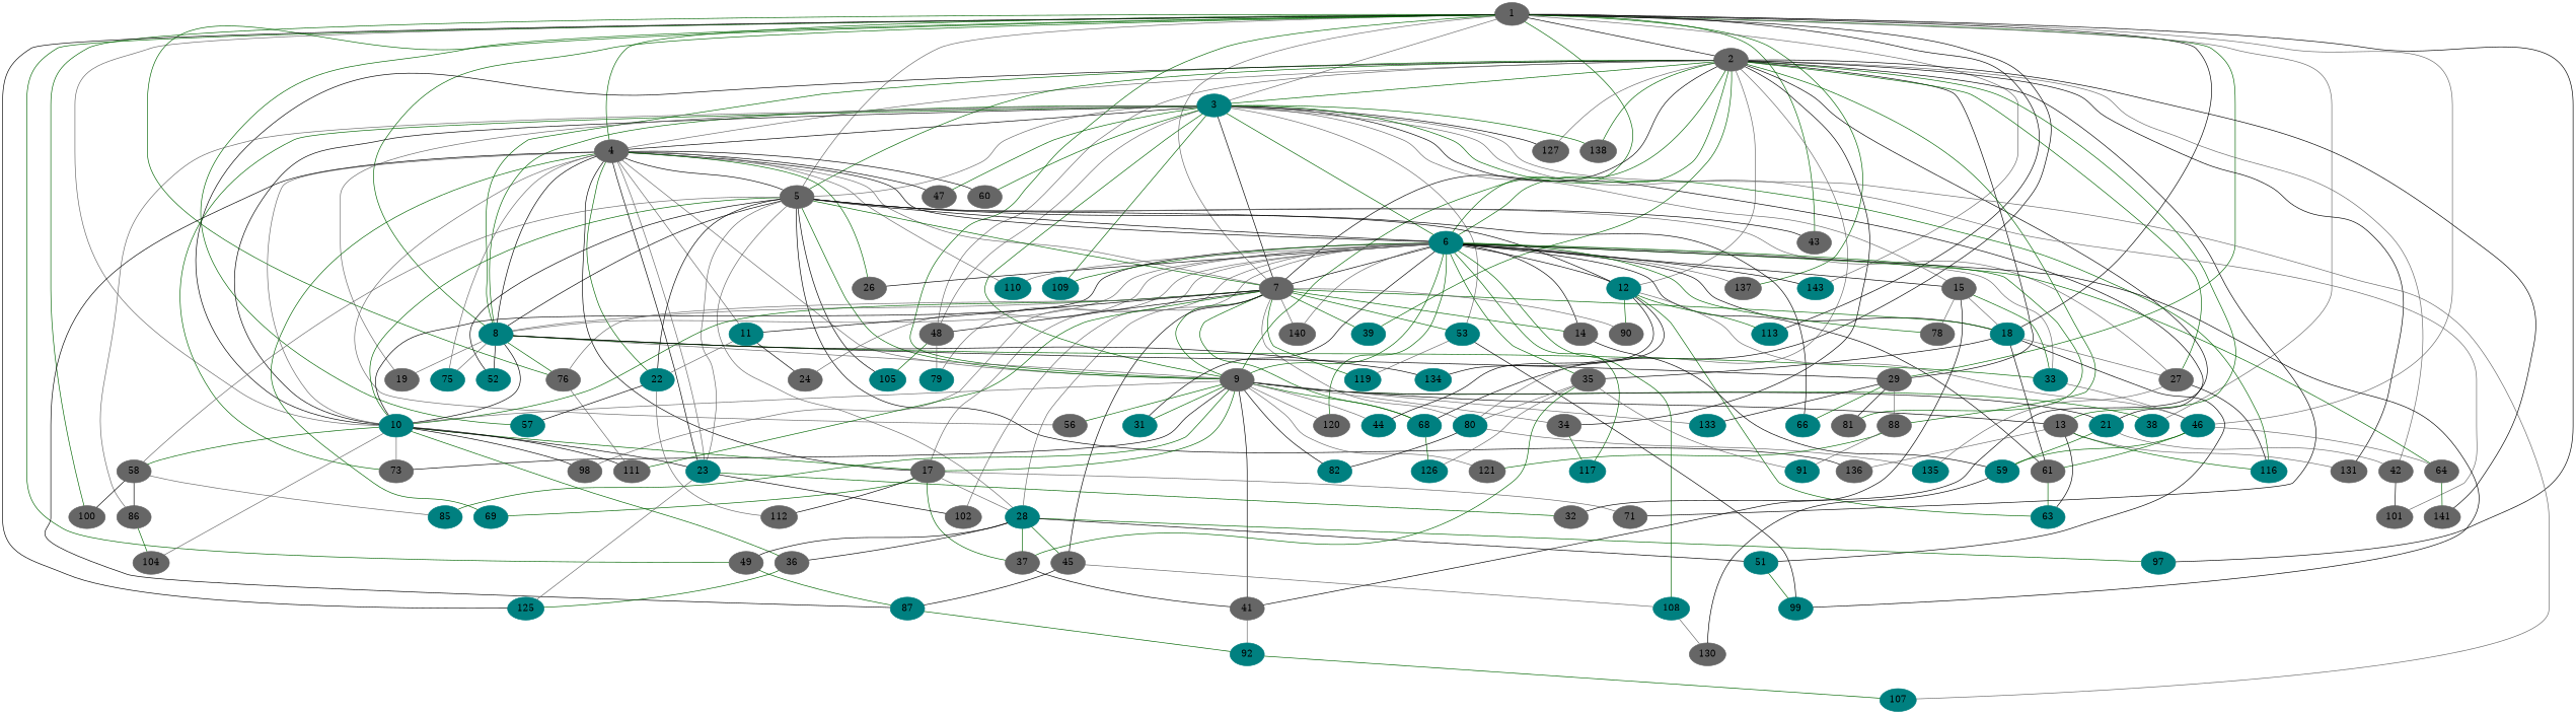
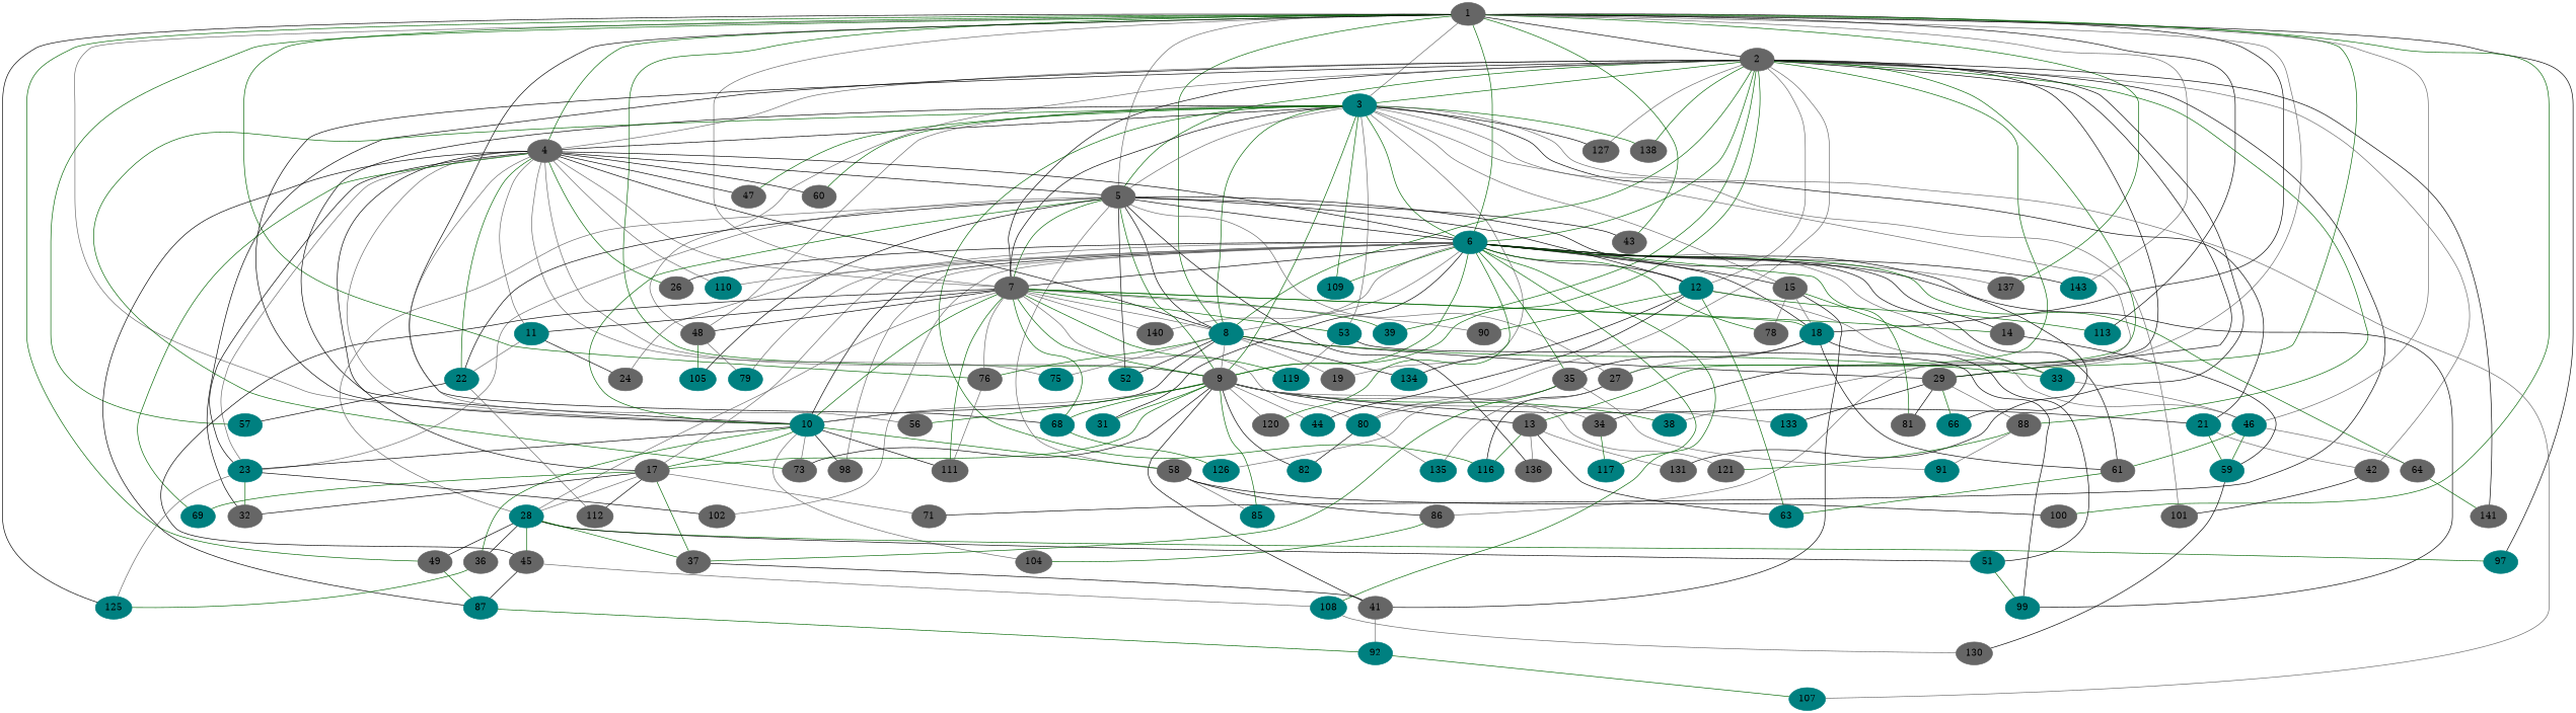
  graph {
    node [color=gray40 style=filled]
    edge [color=darkgreen]
    1 [super="+123"]
    2 [super="+70"]
    3 [color=teal super="+122"]
    4 [super="+16"]
    5 [super="+103"]
    6 [color=teal super="+20"]
    7 [super="+114"]
    8 [color=teal super="+74"]
    9 [super="+83"]
    10 [color=teal super="+65"]
    18 [color=teal super="+132"]
    29 [super="+54"]
    38 [color=teal]
    43
    46 [color=teal super="+93"]
    49
    57 [color=teal]
    68 [color=teal super="+84"]
    76
    97 [color=teal]
    100
    113 [color=teal]
    125 [color=teal super="+139"]
    137
    143 [color=teal]
    12 [color=teal super="+25"]
    13 [super="+77"]
    27 [super="+124"]
    32 [super="+89"]
    34
    39 [color=teal]
    42
    48 [super="+50"]
    71
    80 [color=teal super="+95"]
    88
    127
    131
    138
    141
    15 [super="+96"]
    19
    21 [color=teal]
    47
    53 [color=teal]
    60
    73
    86
    101
    107 [color=teal]
    109 [color=teal]
    116 [color=teal super="+142"]
    11 [color=teal]
    17 [super="+94"]
    22 [color=teal super="+115"]
    23 [color=teal super="+67"]
    26
    56
    69 [color=teal]
    75 [color=teal]
    87 [color=teal super="+129"]
    110 [color=teal]
    28 [color=teal super="+30"]
    52 [color=teal]
    58
    66 [color=teal]
    105 [color=teal]
    136
    14
    24
    31 [color=teal]
    33 [color=teal]
    35 [super="+40"]
    61 [super="+72"]
    64
    78
    79 [color=teal]
    81
    98
    99 [color=teal super="+144"]
    102
    108 [color=teal]
    117 [color=teal]
    120
    140
    45 [super="+62"]
    90
    111 [super="+128"]
    119 [color=teal]
    134 [color=teal]
    41 [super="+55"]
    44 [color=teal]
    82 [color=teal]
    85 [color=teal super="+106"]
    121
    133 [color=teal]
    36
    104
    51 [color=teal]
    59 [color=teal super="+118"]
    126 [color=teal]
    63 [color=teal]
    135 [color=teal]
    91 [color=teal]
    37
    112
    92 [color=teal]
    130
    1 -- 2 [color=black]
    1 -- 3 [color=gray40]
    1 -- 4
    1 -- 5 [color=gray40]
    1 -- 6
    1 -- 7 [color=gray40]
    1 -- 8
    1 -- 9
    1 -- 10 [color=gray40]
    1 -- 18 [color=black]
    1 -- 29
    1 -- 38 [color=gray40]
    1 -- 43
    1 -- 46 [color=gray40]
    1 -- 49
    1 -- 57
    1 -- 68 [color=black]
    1 -- 76
    1 -- 97 [color=black]
    1 -- 100
    1 -- 113 [color=black]
    1 -- 125 [color=black]
    1 -- 137
    1 -- 143 [color=gray40]
    2 -- 3
    2 -- 4 [color=gray40]
    2 -- 5
    2 -- 6
    2 -- 7 [color=black]
    2 -- 8
    2 -- 9
    2 -- 10 [color=black]
    2 -- 29 [color=black]
    2 -- 12 [color=gray40]
    2 -- 13
    2 -- 27
    2 -- 32 [color=black]
    2 -- 34 [color=black]
    2 -- 39
    2 -- 42 [color=gray40]
    2 -- 48 [color=gray40]
    2 -- 71 [color=black]
    2 -- 80 [color=gray40]
    2 -- 88
    2 -- 127 [color=gray40]
    2 -- 131 [color=black]
    2 -- 138
    2 -- 141 [color=black]
    3 -- 4 [color=black]
    3 -- 5 [color=gray40]
    3 -- 6
    3 -- 7 [color=black]
    3 -- 8
    3 -- 9
    3 -- 10 [color=black]
    3 -- 48 [color=gray40]
    3 -- 127 [color=black]
    3 -- 138
    3 -- 15 [color=gray40]
    3 -- 19 [color=gray40]
    3 -- 21 [color=black]
    3 -- 47
    3 -- 53 [color=gray40]
    3 -- 60
    3 -- 73
    3 -- 86 [color=gray40]
    3 -- 101 [color=gray40]
    3 -- 107 [color=gray40]
    3 -- 109
    3 -- 116
    4 -- 5 [color=black]
    4 -- 6 [color=black]
    4 -- 7 [color=gray40]
    4 -- 8 [color=black]
    4 -- 9 [color=gray40 weight=2]
    4 -- 10 [color=gray40]
    4 -- 47 [color=black]
    4 -- 60 [color=black]
    4 -- 11 [color=gray40]
    4 -- 17 [color=black]
    4 -- 22
    4 -- 23 [color=black]
    4 -- 23 [color=gray40]
    4 -- 26
    4 -- 56 [color=gray40]
    4 -- 69
    4 -- 75 [color=gray40]
    4 -- 87 [color=black]
    4 -- 110 [color=gray40]
    5 -- 6 [color=black]
    5 -- 7
    5 -- 8 [color=black]
    5 -- 9
    5 -- 10
    5 -- 43 [color=black]
    5 -- 12 [color=black]
    5 -- 27 [color=gray40 weight=2]
    5 -- 22 [color=black]
    5 -- 23 [color=gray40]
    5 -- 28 [color=gray40 weight=2]
    5 -- 52 [color=black]
    5 -- 58 [color=gray40]
    5 -- 66 [color=black]
    5 -- 105 [color=black]
    5 -- 136 [color=black]
    6 -- 7 [color=black]
    6 -- 8 [color=gray40 weight=2]
    6 -- 9
    6 -- 10 [color=black]
    6 -- 18 [color=black]
    6 -- 137 [color=gray40]
    6 -- 143 [color=black]
    6 -- 12 [color=black]
    6 -- 15 [color=black]
    6 -- 109
    6 -- 17 [color=gray40]
    6 -- 26 [color=black]
    6 -- 110 [color=gray40]
    6 -- 14 [color=black]
    6 -- 24 [color=gray40]
    6 -- 31 [color=black]
    6 -- 33 [color=gray40]
    6 -- 35
    6 -- 61 [color=black]
    6 -- 64
    6 -- 78
    6 -- 79 [color=gray40]
    6 -- 81
    6 -- 98 [color=gray40]
    6 -- 99 [color=black]
    6 -- 102 [color=gray40]
    6 -- 108
    6 -- 117
    6 -- 120
    6 -- 140 [color=gray40]
    7 -- 8 [color=gray40 weight=2]
    7 -- 9
    7 -- 10
    7 -- 18
    7 -- 68
    7 -- 76 [color=gray40]
    7 -- 39
    7 -- 48 [color=black]
    7 -- 80 [color=gray40]
    7 -- 53
    7 -- 11 [color=black]
    7 -- 28 [color=gray40]
    7 -- 14
    7 -- 140 [color=gray40]
    7 -- 45 [color=black]
    7 -- 90 [color=gray40]
    7 -- 111
    7 -- 119
    8 -- 9 [color=gray40]
    8 -- 10 [color=black]
    8 -- 29 [color=black]
    8 -- 76
    8 -- 19 [color=gray40]
    8 -- 75 [color=gray40]
    8 -- 52 [color=black]
    8 -- 33
    8 -- 134 [color=black]
    9 -- 10 [color=gray40]
    9 -- 38
    9 -- 68
    9 -- 13 [color=black]
    9 -- 34 [color=gray40]
    9 -- 21 [color=black]
    9 -- 73 [color=black]
    9 -- 17
    9 -- 56
    9 -- 31
    9 -- 120 [color=gray40]
    9 -- 41 [color=black]
    9 -- 44 [color=gray40]
    9 -- 82 [color=black]
    9 -- 85 [weight=2]
    9 -- 121 [color=gray40]
    9 -- 133 [color=gray40]
    10 -- 73 [color=gray40]
    10 -- 17
    10 -- 23 [color=black]
    10 -- 58
    10 -- 98 [color=black]
    10 -- 111 [color=black]
    10 -- 36
    10 -- 104 [color=gray40]
    18 -- 27 [color=gray40]
    18 -- 35 [color=black]
    18 -- 61 [color=black]
    18 -- 51 [color=black]
    29 -- 88 [color=gray40]
    29 -- 66
    29 -- 81 [color=black]
    29 -- 133 [color=black]
    46 -- 61
    46 -- 64 [color=gray40]
    46 -- 59
    49 -- 87
    68 -- 126
    76 -- 111 [color=gray40]
    12 -- 46 [color=gray40]
    12 -- 113
    12 -- 90
    12 -- 134 [color=black]
    12 -- 44 [color=black]
    12 -- 63
    13 -- 131 [color=gray40]
    13 -- 116
    13 -- 136 [color=gray40]
    13 -- 63 [color=black]
    27 -- 116 [color=black]
    27 -- 135 [color=gray40]
    34 -- 117
    42 -- 101 [color=black]
    48 -- 105
    48 -- 79 [color=gray40]
    80 -- 82 [color=black]
    80 -- 135 [color=gray40]
    88 -- 121
    88 -- 91 [color=gray40]
    15 -- 18 [color=gray40]
    15 -- 33
    15 -- 78 [color=gray40]
    15 -- 41 [color=black]
    21 -- 42 [color=gray40]
    21 -- 59
    53 -- 99 [color=black]
    53 -- 119 [color=gray40]
    86 -- 104
    11 -- 22 [color=gray40]
    11 -- 24 [color=black]
+   17 -- 32 [color=black]
    17 -- 71 [color=gray40]
    17 -- 69
    17 -- 28 [color=gray40]
    17 -- 37
    17 -- 112 [color=black]
    22 -- 57 [color=black]
    22 -- 112 [color=gray40]
    23 -- 125 [color=gray40]
    23 -- 32
    23 -- 102 [color=black]
    87 -- 92
    28 -- 49 [color=black]
    28 -- 97
    28 -- 45 [weight=2]
    28 -- 36 [color=black]
    28 -- 51 [color=black]
    28 -- 37
    58 -- 100 [color=black]
    58 -- 86 [color=black]
    58 -- 85 [color=gray40]
    14 -- 59 [color=black]
    33 -- 46 [color=gray40]
    35 -- 80 [color=gray40]
    35 -- 126 [color=gray40]
    35 -- 91 [color=gray40]
    35 -- 37
    61 -- 63
    64 -- 141
    108 -- 130 [color=gray40]
    45 -- 87 [color=black]
    45 -- 108 [color=gray40]
    41 -- 92 [color=gray40]
    36 -- 125
    51 -- 99
    59 -- 130 [color=black]
    37 -- 41 [color=black]
    92 -- 107
  }
